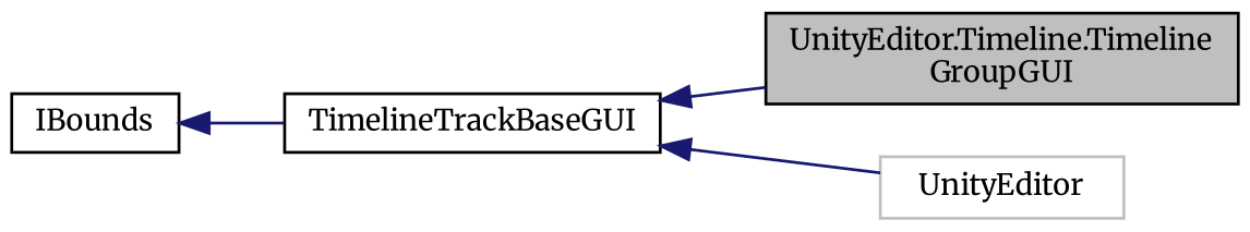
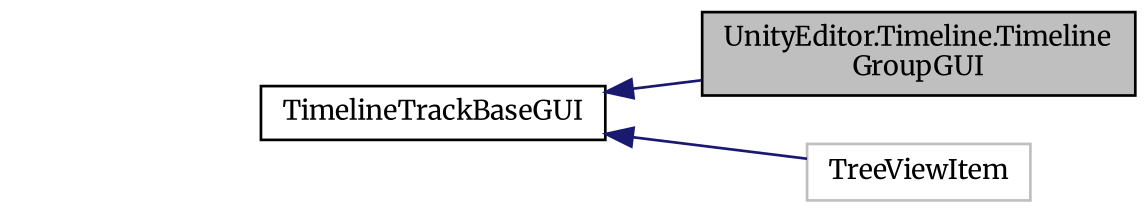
  digraph {
    fontname=Merriweather
    rankdir=LR
    node [color=black fillcolor=white fontname=Merriweather fontsize=10 shape=record style=filled]
    edge [color=midnightblue dir=back fontname=Merriweather fontsize=10 labelfontname=Helvetica labelfontsize=10 style=solid]
    n1 [fillcolor=grey75 fontcolor=black height=0.2 label="UnityEditor.Timeline.Timeline\lGroupGUI" width=0.4]
    n2 [height=0.2 label=TimelineTrackBaseGUI width=0.4]
-   n3 [color=grey75 height=0.2 label=UnityEditor width=0.4]
-   n4 [height=0.2 label=IBounds width=0.4]
+   n3 [color=grey75 height=0.2 label=TreeViewItem width=0.4]
    n2 -> n1
    n2 -> n3
-   n4 -> n2
  }
